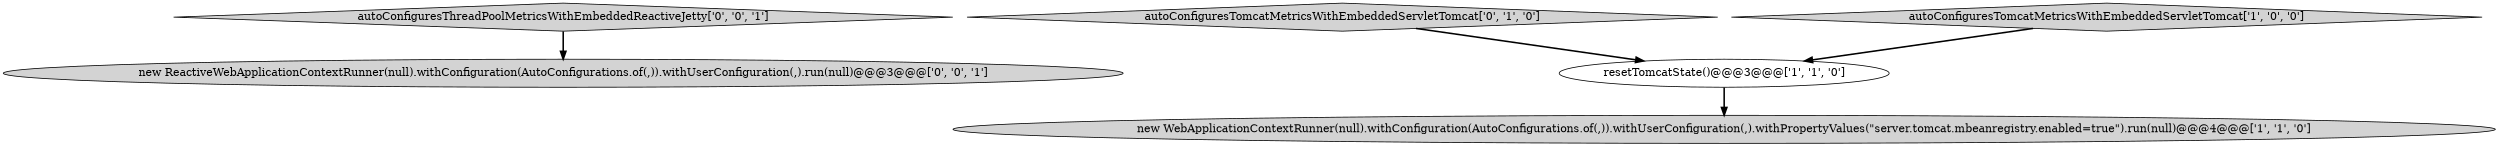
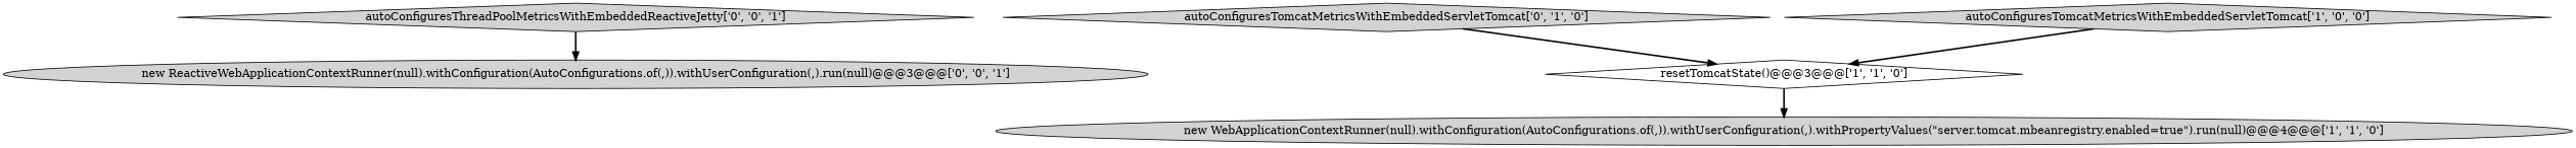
  digraph {
    node [fillcolor=lightgray shape=diamond style=filled]
    edge [style=bold]
    n1 [label="autoConfiguresThreadPoolMetricsWithEmbeddedReactiveJetty['0', '0', '1']"]
    n2 [label="new ReactiveWebApplicationContextRunner(null).withConfiguration(AutoConfigurations.of(,)).withUserConfiguration(,).run(null)@@@3@@@['0', '0', '1']" shape=ellipse]
-   n3 [fillcolor=white label="resetTomcatState()@@@3@@@['1', '1', '0']" shape=ellipse]
+   n3 [fillcolor=white label="resetTomcatState()@@@3@@@['1', '1', '0']"]
    n4 [label="new WebApplicationContextRunner(null).withConfiguration(AutoConfigurations.of(,)).withUserConfiguration(,).withPropertyValues(\"server.tomcat.mbeanregistry.enabled=true\").run(null)@@@4@@@['1', '1', '0']" shape=ellipse]
    n5 [label="autoConfiguresTomcatMetricsWithEmbeddedServletTomcat['0', '1', '0']"]
    n6 [label="autoConfiguresTomcatMetricsWithEmbeddedServletTomcat['1', '0', '0']"]
    n1 -> n2
    n3 -> n4
    n5 -> n3
    n6 -> n3
  }
